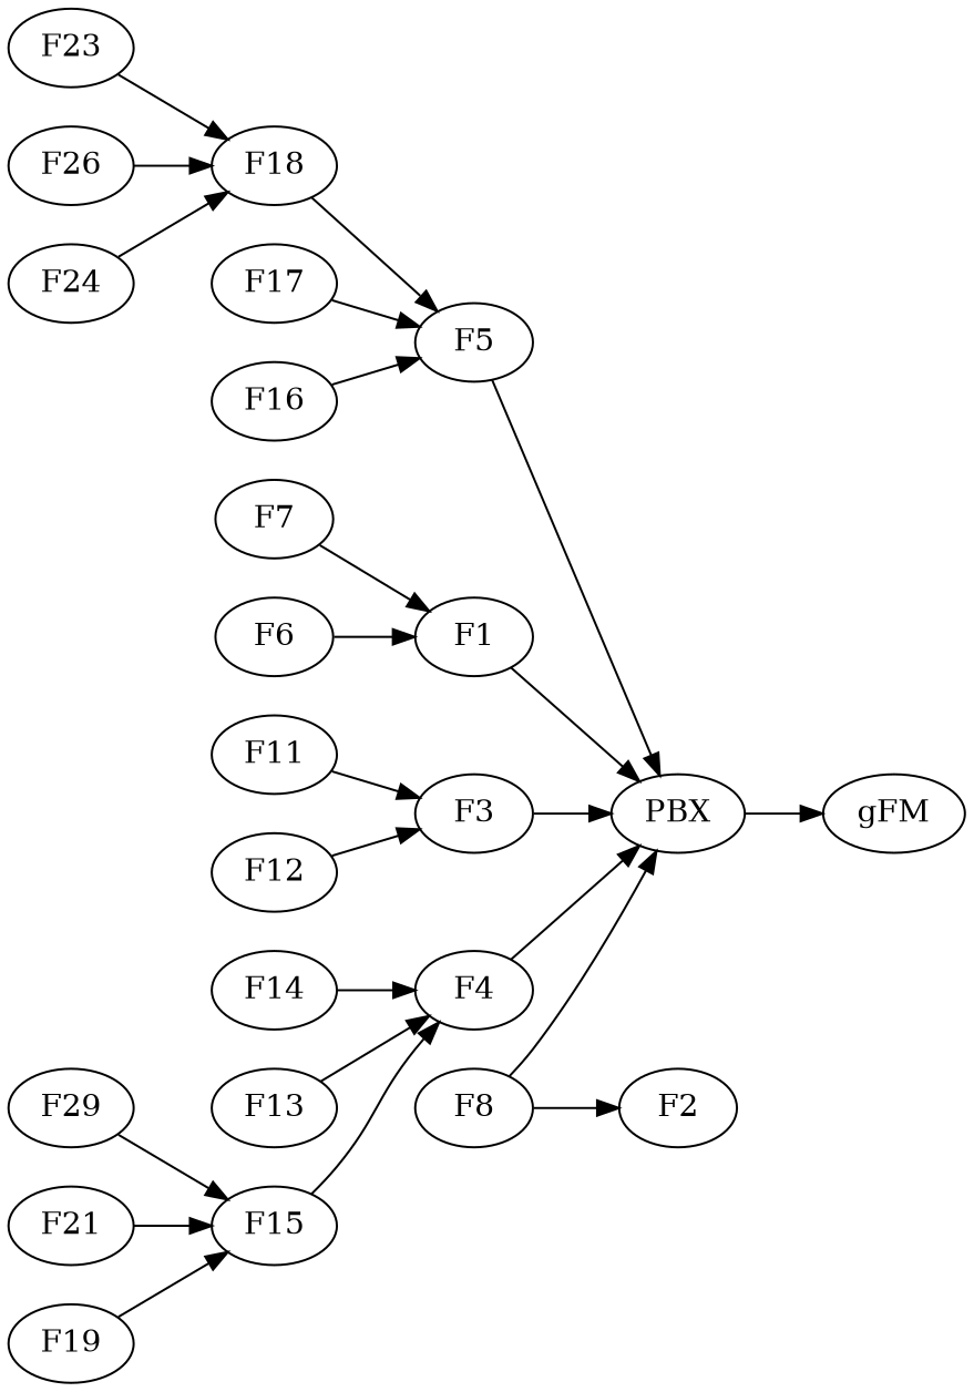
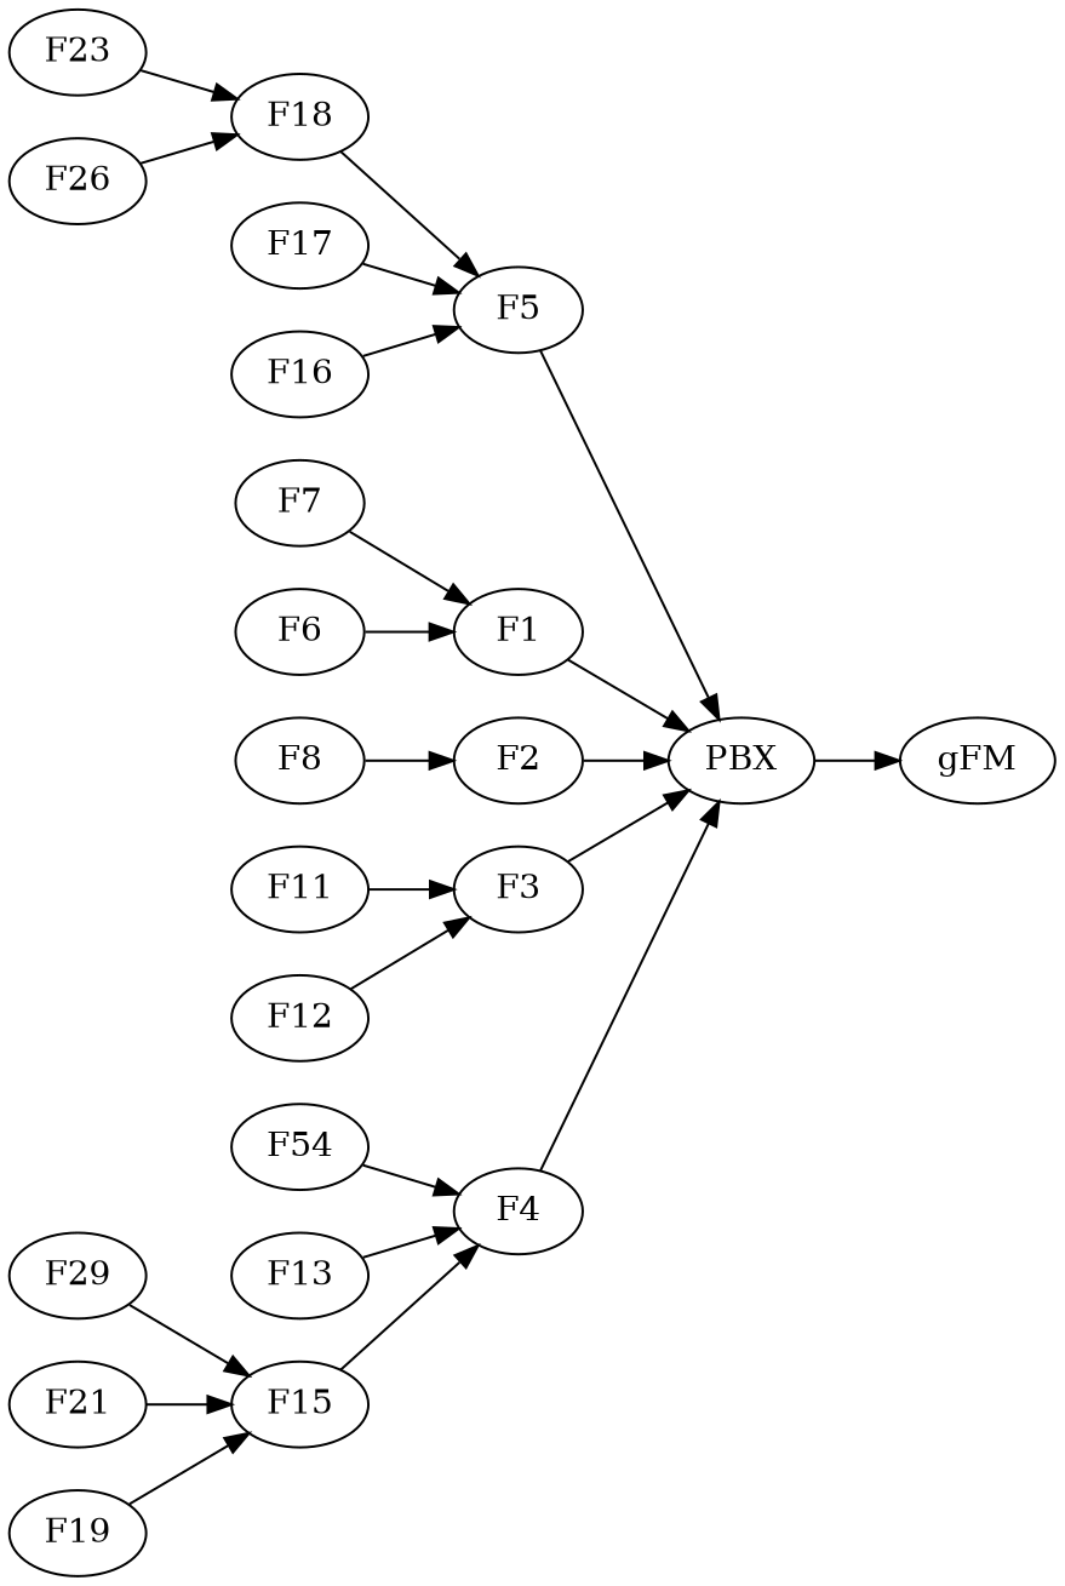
  digraph {
    rankdir=LR
    F15
    F4
    PBX
    n4 [label=F29]
    F21
    F23
    F18
    F5
    F1
    gFM
    F2
    n12 [label=F26]
    F3
    F11
    F12
    F8
-   F14
-   F24
+   F14 [label=F54]
    F7
    F6
    F19
    F17
    F13
    F16
    F15 -> F4
    F4 -> PBX
    PBX -> gFM
    n4 -> F15
    F21 -> F15
    F23 -> F18
    F18 -> F5
    F5 -> PBX
    F1 -> PBX
-   F8 -> PBX
+   F2 -> PBX
    n12 -> F18
    F3 -> PBX
    F11 -> F3
    F12 -> F3
    F8 -> F2
    F14 -> F4
-   F24 -> F18
    F7 -> F1
    F6 -> F1
    F19 -> F15
    F17 -> F5
    F13 -> F4
    F16 -> F5
  }
